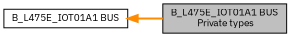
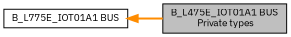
  digraph {
    rankdir=LR
    fontname="IBM Plex Sans"
    node [color=black fontname="IBM Plex Sans" fontsize=10 shape=box style=filled]
-   n1 [fillcolor=white height=0.2 label="B_L475E_IOT01A1 BUS" width=0.4]
+   n1 [fillcolor=white height=0.2 label="B_L775E_IOT01A1 BUS" width=0.4]
    n2 [fillcolor=grey75 fontcolor=black height=0.2 label="B_L475E_IOT01A1 BUS\l Private types" width=0.4]
    n1 -> n2 [dir=back fontname="IBM Plex Sans" fontsize=10 labelfontname=Helvetica labelfontsize=10 shape=plaintext style=bold color=darkorange]
  }
